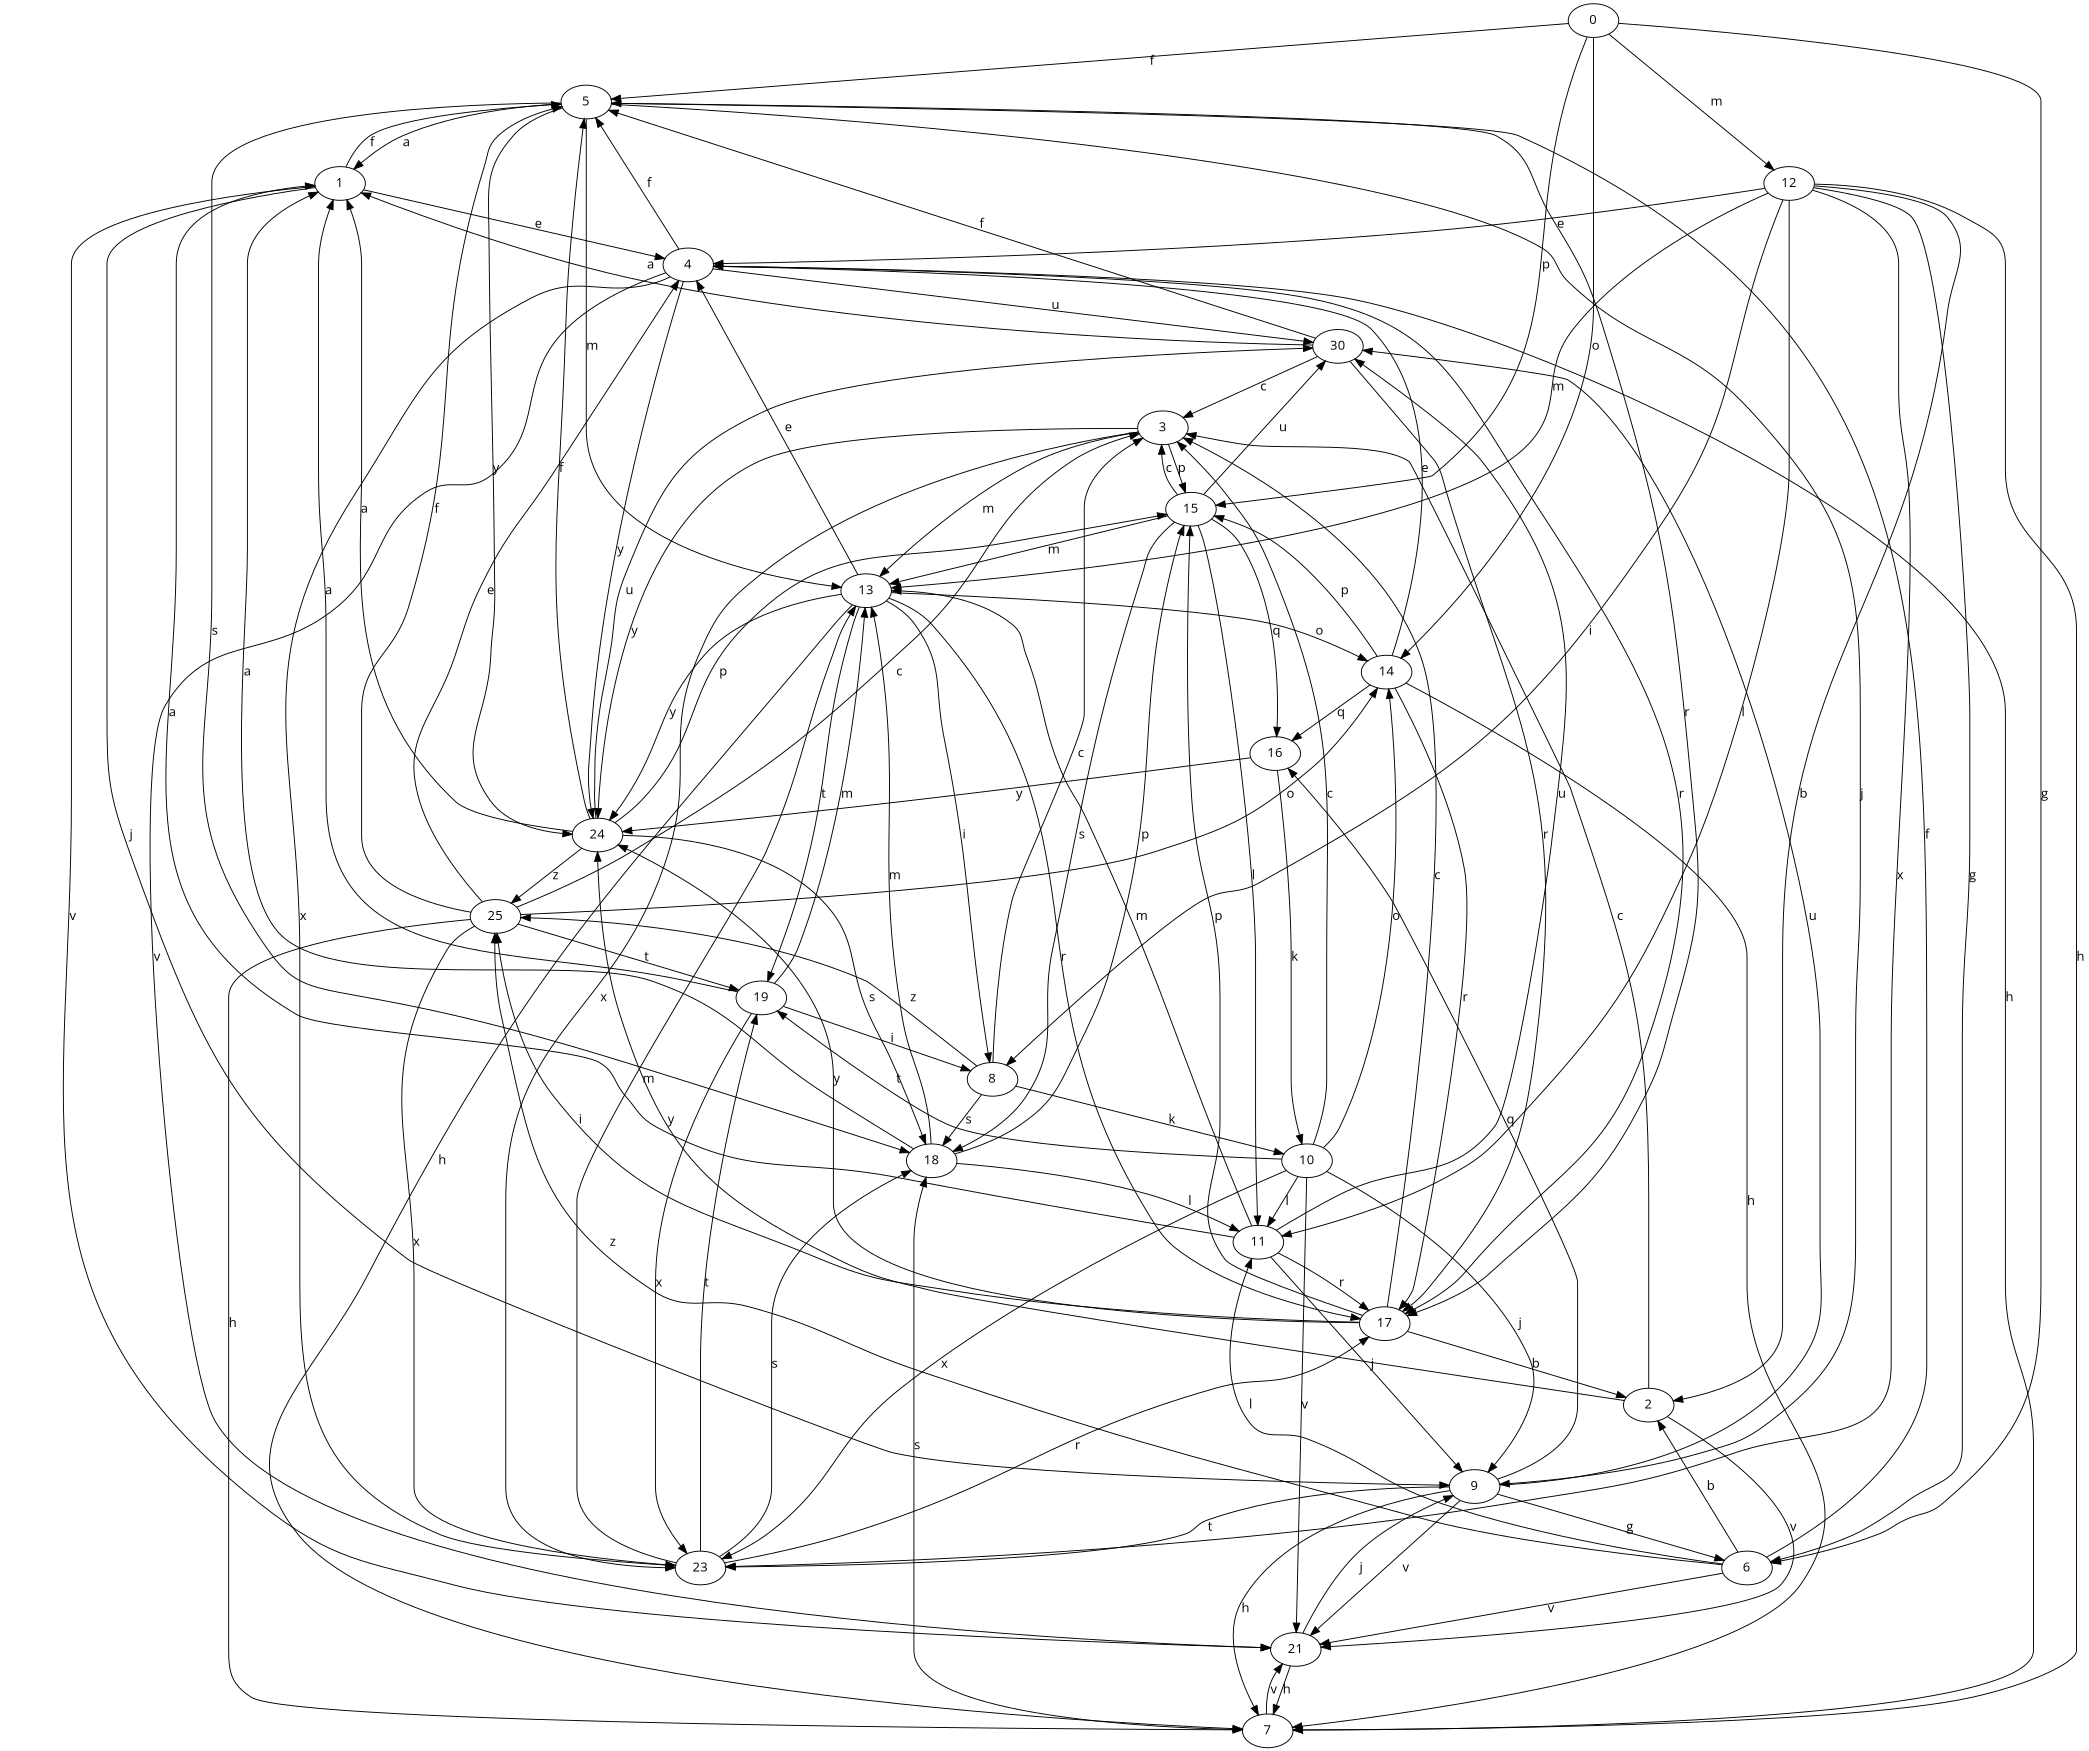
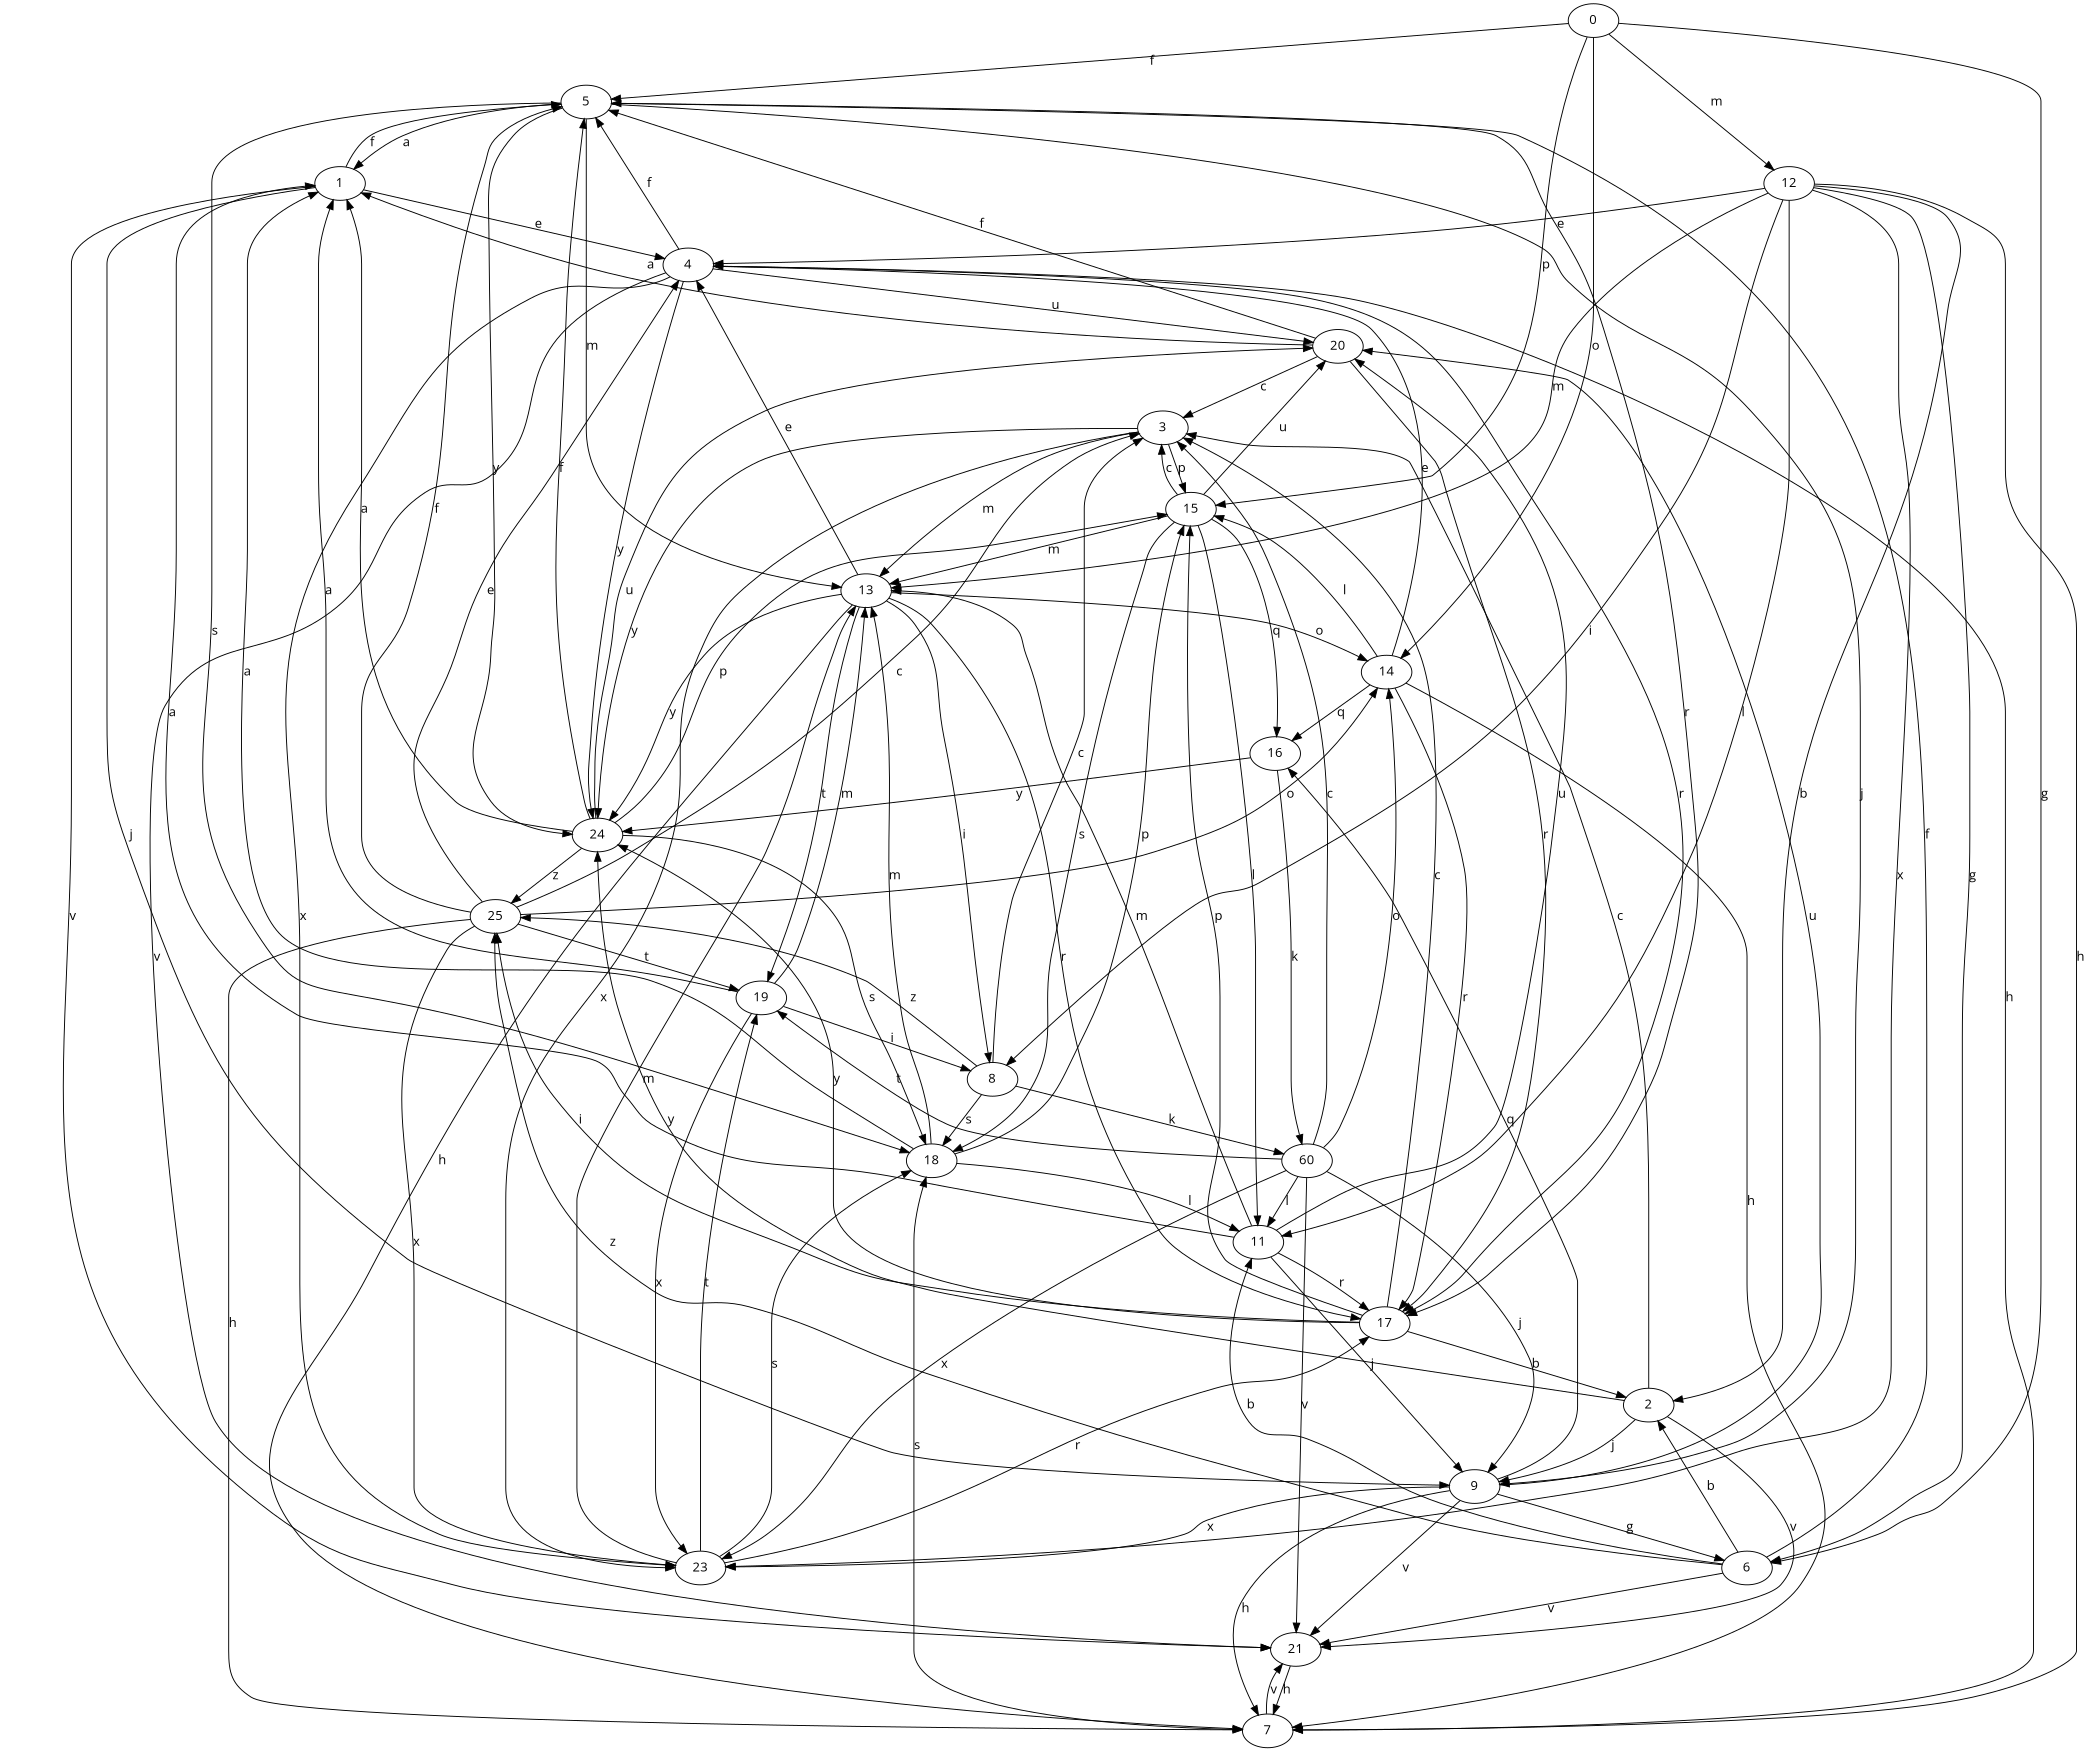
  strict digraph {
    fontname="Open Sans"
    node [fontname="Open Sans"]
    edge [fontname="Open Sans"]
    0
    5
    6
    12
    14
    15
    1
    9
    24
    13
    17
    18
    21
    2
    11
    25
    4
    23
    7
    8
    16
    3
-   20 [label=30]
+   20
    19
-   10
+   10 [label=60]
    0 -> 5 [label=f]
    0 -> 6 [label=g]
    0 -> 12 [label=m]
    0 -> 14 [label=o]
    0 -> 15 [label=p]
    5 -> 1 [label=a]
    5 -> 9 [label=j]
    5 -> 24 [label=y]
    5 -> 13 [label=m]
    5 -> 17 [label=r]
    5 -> 18 [label=s]
    6 -> 5 [label=f]
    6 -> 21 [label=v]
    6 -> 2 [label=b]
-   6 -> 11 [label=l]
+   6 -> 11 [label=b]
    6 -> 25 [label=z]
    12 -> 6 [label=g]
    12 -> 13 [label=m]
    12 -> 2 [label=b]
    12 -> 11 [label=l]
    12 -> 4 [label=e]
    12 -> 23 [label=x]
    12 -> 7 [label=h]
    12 -> 8 [label=i]
-   14 -> 15 [label=p]
+   14 -> 15 [label=l]
    14 -> 17 [label=r]
    14 -> 4 [label=e]
    14 -> 7 [label=h]
    14 -> 16 [label=q]
    15 -> 13 [label=m]
    15 -> 18 [label=s]
    15 -> 11 [label=l]
    15 -> 16 [label=q]
    15 -> 3 [label=c]
    15 -> 20 [label=u]
    1 -> 5 [label=f]
    1 -> 9 [label=j]
    1 -> 21 [label=v]
    1 -> 4 [label=e]
    9 -> 6 [label=g]
    9 -> 21 [label=v]
-   9 -> 23 [label=t]
+   9 -> 23 [label=x]
    9 -> 7 [label=h]
    9 -> 16 [label=q]
    9 -> 20 [label=u]
    24 -> 5 [label=f]
    24 -> 15 [label=p]
    24 -> 1 [label=a]
    24 -> 18 [label=s]
    24 -> 25 [label=z]
    24 -> 20 [label=u]
    13 -> 14 [label=o]
    13 -> 24 [label=y]
    13 -> 17 [label=r]
    13 -> 4 [label=e]
    13 -> 7 [label=h]
    13 -> 8 [label=i]
    13 -> 19 [label=t]
    17 -> 15 [label=p]
    17 -> 24 [label=y]
    17 -> 2 [label=b]
    17 -> 25 [label=i]
    17 -> 3 [label=c]
    18 -> 15 [label=p]
    18 -> 1 [label=a]
    18 -> 13 [label=m]
    18 -> 11 [label=l]
-   21 -> 9 [label=j]
+   2 -> 9 [label=j]
    21 -> 7 [label=h]
    2 -> 24 [label=y]
    2 -> 21 [label=v]
    2 -> 3 [label=c]
    11 -> 1 [label=a]
    11 -> 9 [label=j]
    11 -> 13 [label=m]
    11 -> 17 [label=r]
    11 -> 20 [label=u]
    25 -> 5 [label=f]
    25 -> 14 [label=o]
    25 -> 4 [label=e]
    25 -> 23 [label=x]
    25 -> 7 [label=h]
    25 -> 3 [label=c]
    25 -> 19 [label=t]
    4 -> 5 [label=f]
    4 -> 24 [label=y]
    4 -> 17 [label=r]
    4 -> 21 [label=v]
    4 -> 23 [label=x]
    4 -> 7 [label=h]
    4 -> 20 [label=u]
    23 -> 13 [label=m]
    23 -> 17 [label=r]
    23 -> 18 [label=s]
    23 -> 19 [label=t]
    7 -> 18 [label=s]
    7 -> 21 [label=v]
    8 -> 18 [label=s]
    8 -> 25 [label=z]
    8 -> 3 [label=c]
    8 -> 10 [label=k]
    16 -> 24 [label=y]
    16 -> 10 [label=k]
    3 -> 15 [label=p]
    3 -> 24 [label=y]
    3 -> 13 [label=m]
    3 -> 23 [label=x]
    20 -> 5 [label=f]
    20 -> 1 [label=a]
    20 -> 17 [label=r]
    20 -> 3 [label=c]
    19 -> 1 [label=a]
    19 -> 13 [label=m]
    19 -> 23 [label=x]
    19 -> 8 [label=i]
    10 -> 14 [label=o]
    10 -> 9 [label=j]
    10 -> 21 [label=v]
    10 -> 11 [label=l]
    10 -> 23 [label=x]
    10 -> 3 [label=c]
    10 -> 19 [label=t]
  }
